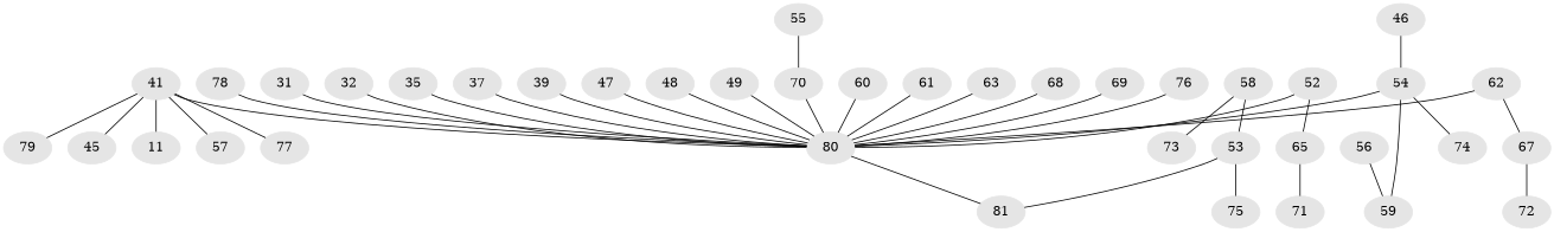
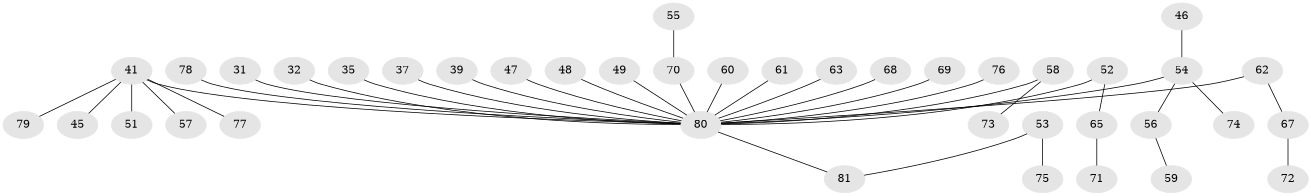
  graph {
    node [color=gray90 style=filled]
    80 [super="+11+36+33+24+27+17+19+22+38+29+23+26+28+66+30"]
    81
    31
    32
    35
    37
    39
    41 [super="+12+34"]
    45
-   51 [label=11]
+   51
    57
    77
    79
    54 [super="+44"]
    56
    74
    46
    47
    48
    49
    52
    65
    71
    53
    75
    59
    70 [super="+40"]
    55
    58 [super="+5+43+50"]
    73
    60
    61
    62
    67
    72
    63
    68
    69
    76
    78
    80 -- 81
    31 -- 80
    32 -- 80
    35 -- 80
    37 -- 80
    39 -- 80
    41 -- 80
    41 -- 45
    41 -- 51
    41 -- 57
    41 -- 77
    41 -- 79
    54 -- 80
-   54 -- 59
+   54 -- 56
    54 -- 74
    56 -- 59
    46 -- 54
    47 -- 80
    48 -- 80
    49 -- 80
    52 -- 80
    52 -- 65
    65 -- 71
    53 -- 81
    53 -- 75
    70 -- 80
    55 -- 70
-   58 -- 53
+   58 -- 80
    58 -- 73
    60 -- 80
    61 -- 80
    62 -- 80
    62 -- 67
    67 -- 72
    63 -- 80
    68 -- 80
    69 -- 80
    76 -- 80
    78 -- 80
  }
